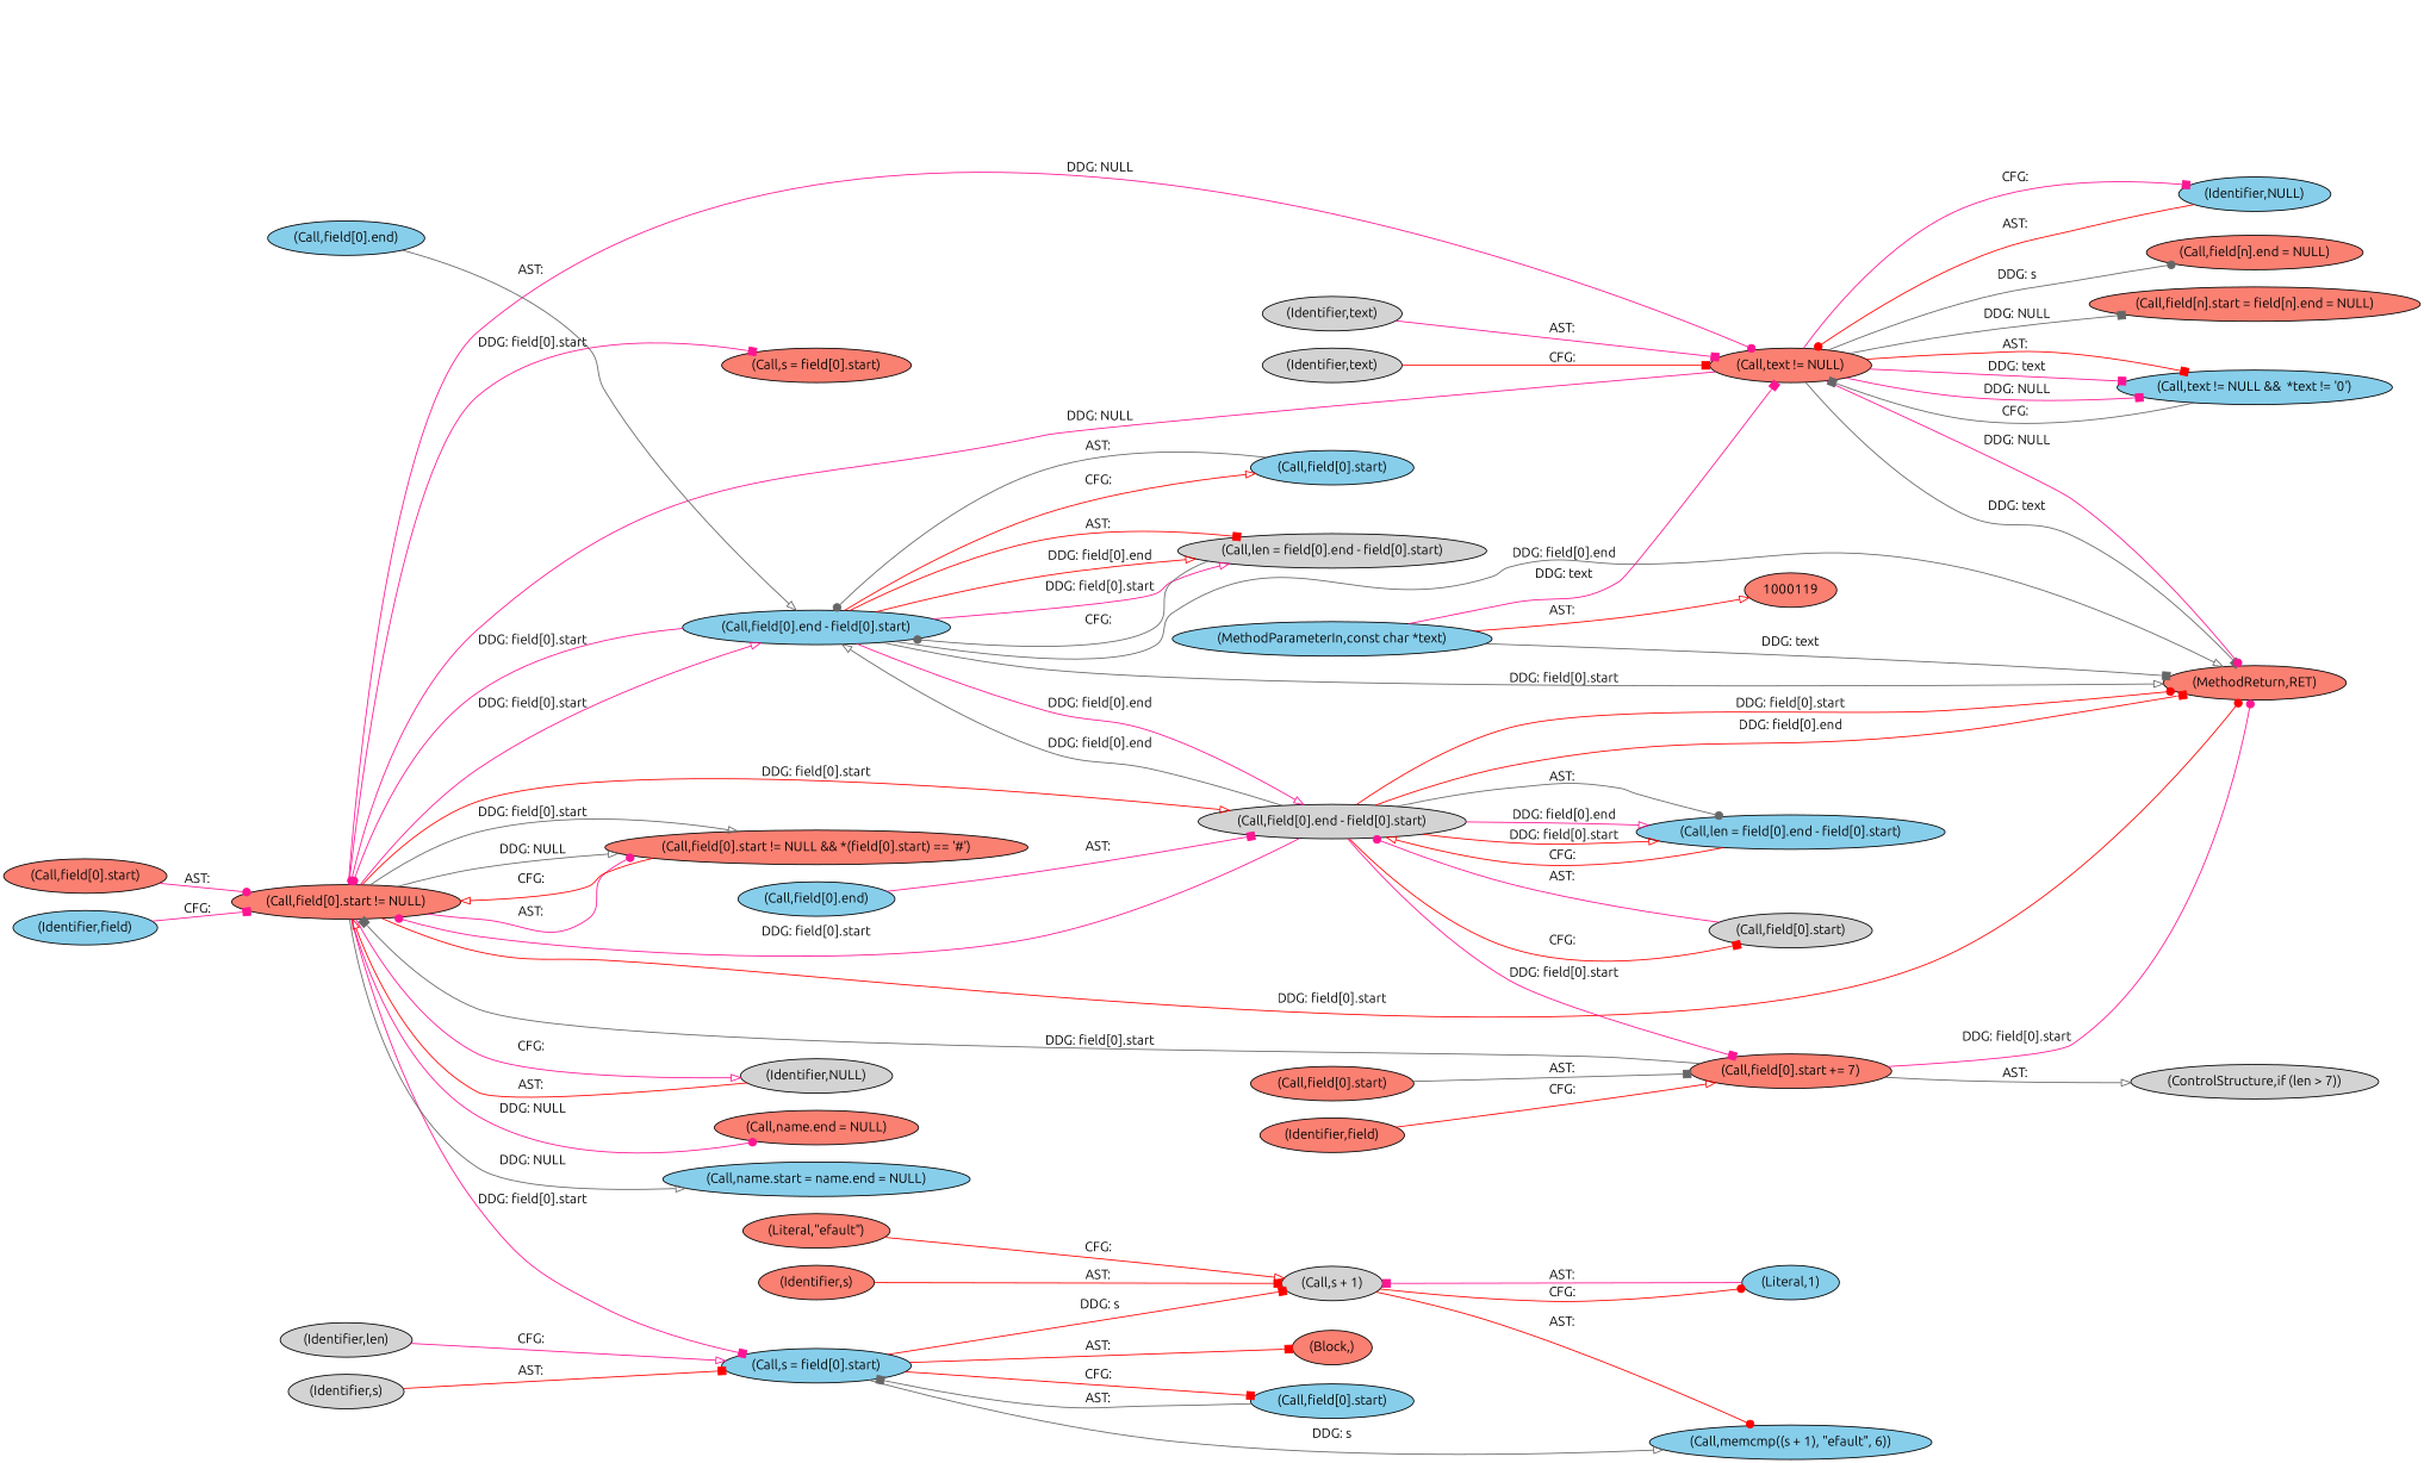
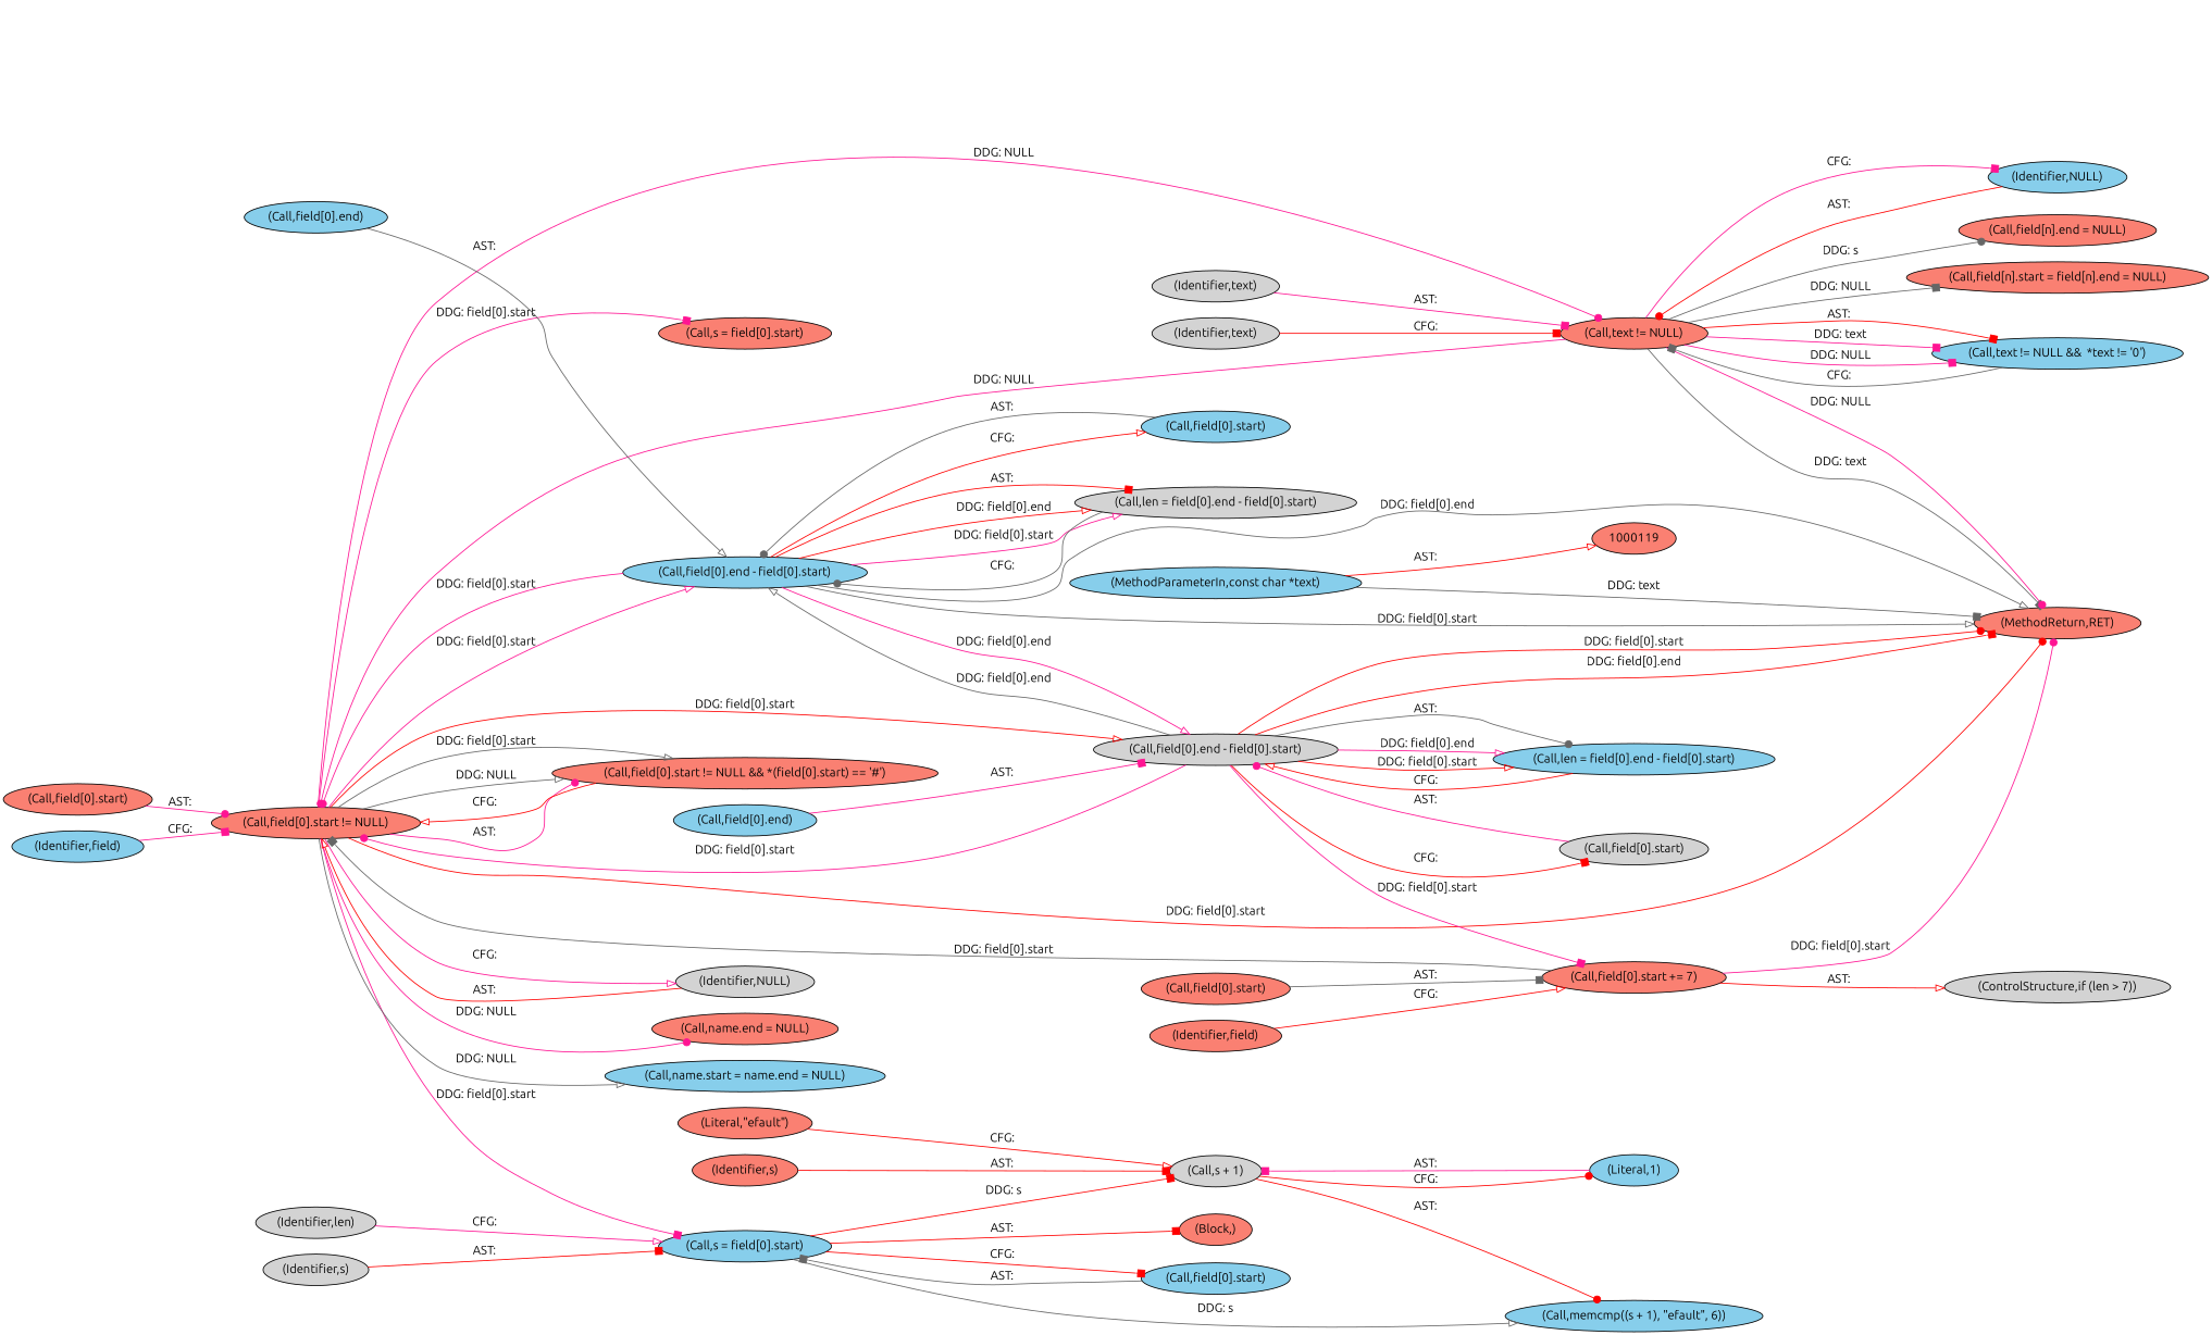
  digraph {
    fontname=Ubuntu
    rankdir=LR
    node [fillcolor=salmon fontname=Ubuntu style=filled]
    edge [arrowhead=box color=deeppink fontname=Ubuntu]
    n1 [fillcolor=lightgrey label="(Call,s + 1)"]
    n2 [fillcolor=skyblue label="(Call,memcmp((s + 1), \"efault\", 6))"]
    n3 [fillcolor=skyblue label="(Literal,1)"]
    n4 [fillcolor=skyblue label="(Call,s = field[0].start)"]
    n5 [label="(Block,)"]
    n6 [fillcolor=skyblue label="(Call,field[0].start)"]
    n7 [label="(Call,field[0].start != NULL)"]
    n8 [fillcolor=skyblue label="(Call,field[0].end - field[0].start)"]
    n9 [fillcolor=lightgrey label="(Call,field[0].end - field[0].start)"]
    n10 [label="(Call,text != NULL)"]
    n11 [fillcolor=lightgrey label="(Identifier,NULL)"]
    n12 [label="(Call,name.end = NULL)"]
    n13 [fillcolor=skyblue label="(Call,name.start = name.end = NULL)"]
    n14 [label="(Call,field[0].start != NULL && *(field[0].start) == '#')"]
    n15 [label="(MethodReturn,RET)"]
    n16 [label="(Call,s = field[0].start)"]
    n17 [fillcolor=skyblue label="(Call,field[0].start)"]
    n18 [fillcolor=lightgrey label="(Call,len = field[0].end - field[0].start)"]
    n19 [label="(Call,field[0].start += 7)"]
    n20 [fillcolor=lightgrey label="(Call,field[0].start)"]
    n21 [fillcolor=skyblue label="(Call,len = field[0].end - field[0].start)"]
    n22 [fillcolor=skyblue label="(Call,text != NULL &&  *text != '\0')"]
    n23 [fillcolor=skyblue label="(Identifier,NULL)"]
    n24 [label="(Call,field[n].end = NULL)"]
    n25 [label="(Call,field[n].start = field[n].end = NULL)"]
    n26 [fillcolor=lightgrey label="(ControlStructure,if (len > 7))"]
    n27 [fillcolor=skyblue label="(MethodParameterIn,const char *text)"]
    1000119
    n29 [label="(Call,field[0].start)"]
    n30 [label="(Literal,\"efault\")"]
    n31 [label="(Call,field[0].start)"]
    n32 [fillcolor=skyblue label="(Call,field[0].end)"]
    n33 [label="(Identifier,field)"]
    n34 [fillcolor=lightgrey label="(Identifier,len)"]
    n35 [fillcolor=skyblue label="(Identifier,field)"]
    n36 [fillcolor=lightgrey label="(Identifier,text)"]
    n37 [fillcolor=skyblue label="(Call,field[0].end)"]
    n38 [fillcolor=lightgrey label="(Identifier,text)"]
    n39 [label="(Identifier,s)"]
    n40 [fillcolor=lightgrey label="(Identifier,s)"]
    n1 -> n2 [arrowhead=dot color=red label="AST: "]
    n1 -> n3 [arrowhead=dot color=red label="CFG: "]
    n3 -> n1 [label="AST: "]
    n4 -> n1 [color=red label="DDG: s"]
    n4 -> n2 [arrowhead=onormal color=gray40 label="DDG: s"]
    n4 -> n5 [color=red label="AST: "]
    n4 -> n6 [color=red label="CFG: "]
    n6 -> n4 [color=gray40 label="AST: "]
    n7 -> n4 [label="DDG: field[0].start"]
    n7 -> n8 [arrowhead=onormal label="DDG: field[0].start"]
    n7 -> n9 [arrowhead=onormal color=red label="DDG: field[0].start"]
    n7 -> n10 [arrowhead=dot label="DDG: NULL"]
    n7 -> n11 [arrowhead=onormal label="CFG: "]
    n7 -> n12 [arrowhead=dot label="DDG: NULL"]
    n7 -> n13 [arrowhead=onormal color=gray40 label="DDG: NULL"]
    n7 -> n14 [arrowhead=dot label="AST: "]
    n7 -> n14 [arrowhead=onormal color=gray40 label="DDG: field[0].start"]
    n7 -> n14 [arrowhead=onormal color=gray40 label="DDG: NULL"]
    n7 -> n15 [arrowhead=dot color=red label="DDG: field[0].start"]
    n7 -> n16 [label="DDG: field[0].start"]
    n8 -> n7 [arrowhead=dot label="DDG: field[0].start"]
    n8 -> n9 [arrowhead=onormal label="DDG: field[0].end"]
    n8 -> n15 [arrowhead=onormal color=gray40 label="DDG: field[0].start"]
    n8 -> n15 [arrowhead=onormal color=gray40 label="DDG: field[0].end"]
    n8 -> n17 [arrowhead=onormal color=red label="CFG: "]
    n8 -> n18 [color=red label="AST: "]
    n8 -> n18 [arrowhead=onormal color=red label="DDG: field[0].end"]
    n8 -> n18 [arrowhead=onormal label="DDG: field[0].start"]
    n9 -> n7 [arrowhead=dot label="DDG: field[0].start"]
    n9 -> n8 [arrowhead=onormal color=gray40 label="DDG: field[0].end"]
    n9 -> n15 [arrowhead=dot color=red label="DDG: field[0].start"]
    n9 -> n15 [color=red label="DDG: field[0].end"]
    n9 -> n19 [label="DDG: field[0].start"]
    n9 -> n20 [color=red label="CFG: "]
    n9 -> n21 [arrowhead=dot color=gray40 label="AST: "]
    n9 -> n21 [arrowhead=onormal label="DDG: field[0].end"]
    n9 -> n21 [arrowhead=onormal color=red label="DDG: field[0].start"]
    n10 -> n7 [arrowhead=dot label="DDG: NULL"]
    n10 -> n15 [color=gray40 label="DDG: text"]
    n10 -> n15 [arrowhead=dot label="DDG: NULL"]
    n10 -> n22 [color=red label="AST: "]
    n10 -> n22 [label="DDG: text"]
    n10 -> n22 [label="DDG: NULL"]
    n10 -> n23 [label="CFG: "]
    n10 -> n24 [arrowhead=dot color=gray40 label="DDG: s"]
    n10 -> n25 [color=gray40 label="DDG: NULL"]
    n11 -> n7 [arrowhead=onormal color=red label="AST: "]
    n14 -> n7 [arrowhead=onormal color=red label="CFG: "]
    n17 -> n8 [arrowhead=dot color=gray40 label="AST: "]
    n18 -> n8 [arrowhead=dot color=gray40 label="CFG: "]
    n19 -> n7 [color=gray40 label="DDG: field[0].start"]
    n19 -> n15 [arrowhead=dot label="DDG: field[0].start"]
-   n19 -> n26 [arrowhead=onormal color=gray40 label="AST: "]
+   n19 -> n26 [arrowhead=onormal color=red label="AST: "]
    n20 -> n9 [arrowhead=dot label="AST: "]
    n21 -> n9 [arrowhead=onormal color=red label="CFG: "]
    n22 -> n10 [color=gray40 label="CFG: "]
    n23 -> n10 [arrowhead=dot color=red label="AST: "]
-   n27 -> n10 [label="DDG: text"]
    n27 -> n15 [color=gray40 label="DDG: text"]
    n27 -> 1000119 [arrowhead=onormal color=red label="AST: "]
    n29 -> n7 [arrowhead=dot label="AST: "]
    n30 -> n1 [arrowhead=onormal color=red label="CFG: "]
    n31 -> n19 [color=gray40 label="AST: "]
    n32 -> n8 [arrowhead=onormal color=gray40 label="AST: "]
    n33 -> n19 [arrowhead=onormal color=red label="CFG: "]
    n34 -> n4 [arrowhead=onormal label="CFG: "]
    n35 -> n7 [label="CFG: "]
    n36 -> n10 [label="AST: "]
    n37 -> n9 [label="AST: "]
    n38 -> n10 [color=red label="CFG: "]
    n39 -> n1 [color=red label="AST: "]
    n40 -> n4 [color=red label="AST: "]
  }
